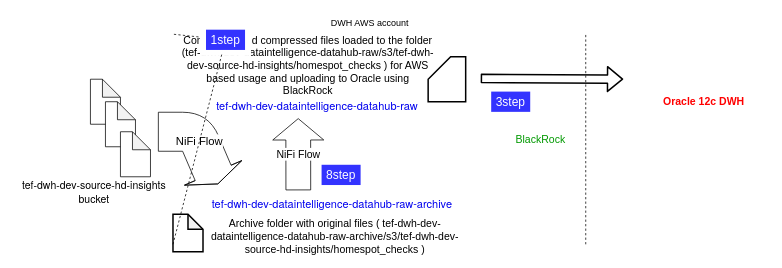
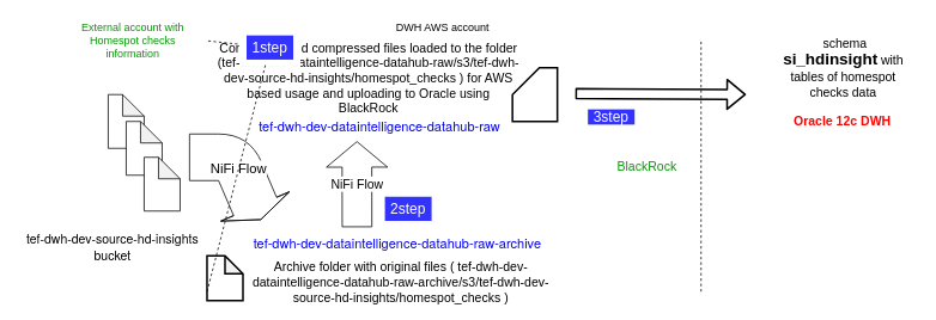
  <mxCell id="0" />
  <mxCell id="1" parent="0" />
  <mxCell id="2" value="" style="endArrow=none;dashed=1;html=1;" edge="1" parent="1"><mxGeometry width="50" height="50" relative="1" as="geometry"><mxPoint x="780" y="325" as="sourcePoint" /><mxPoint x="780" y="45" as="targetPoint" /></mxGeometry></mxCell>
  <mxCell id="3" value="" style="shape=note;whiteSpace=wrap;html=1;backgroundOutline=1;darkOpacity=0.05;size=24;" vertex="1" parent="1"><mxGeometry x="120" y="105" width="40" height="60" as="geometry" /></mxCell>
  <mxCell id="4" value="" style="endArrow=none;dashed=1;html=1;" edge="1" parent="1" source="23"><mxGeometry width="50" height="50" relative="1" as="geometry"><mxPoint x="230" y="325" as="sourcePoint" /><mxPoint x="230" y="45" as="targetPoint" /></mxGeometry></mxCell>
+ <mxCell id="5" value="External account with Homespot checks information" style="text;html=1;strokeColor=none;fillColor=none;align=center;verticalAlign=middle;whiteSpace=wrap;rounded=0;fontColor=#009900;" vertex="1" parent="1"><mxGeometry x="80" y="35" width="135" height="20" as="geometry" /></mxCell>
  <mxCell id="6" value="DWH AWS account" style="text;html=1;strokeColor=none;fillColor=none;align=center;verticalAlign=middle;whiteSpace=wrap;rounded=0;" vertex="1" parent="1"><mxGeometry x="425" y="20" width="135" height="20" as="geometry" /></mxCell>
  <mxCell id="7" value="Oracle 12c DWH" style="text;html=1;strokeColor=none;fillColor=none;align=center;verticalAlign=middle;whiteSpace=wrap;rounded=0;fontStyle=1;fontColor=#FF0000;fontSize=14;" vertex="1" parent="1"><mxGeometry x="870" y="125" width="135" height="20" as="geometry" /></mxCell>
  <mxCell id="8" value="" style="shape=note;whiteSpace=wrap;html=1;backgroundOutline=1;darkOpacity=0.05;size=24;" vertex="1" parent="1"><mxGeometry x="140" y="135" width="40" height="60" as="geometry" /></mxCell>
  <mxCell id="9" value="" style="shape=note;whiteSpace=wrap;html=1;backgroundOutline=1;darkOpacity=0.05;size=24;" vertex="1" parent="1"><mxGeometry x="160" y="175" width="40" height="60" as="geometry" /></mxCell>
- <mxCell id="10" value="&lt;span style=&quot;font-family: &amp;#34;helvetica neue&amp;#34; , &amp;#34;roboto&amp;#34; , &amp;#34;arial&amp;#34; , sans-serif ; font-size: 14px&quot;&gt;tef-dwh-dev-source-hd-insights&lt;br&gt;bucket&lt;br&gt;&lt;/span&gt;" style="text;html=1;strokeColor=none;fillColor=none;align=center;verticalAlign=middle;whiteSpace=wrap;rounded=0;fontSize=14;" vertex="1" parent="1"><mxGeometry x="20" y="245" width="210" height="20" as="geometry" /></mxCell>
+ <mxCell id="10" value="&lt;span style=&quot;font-family: &amp;#34;helvetica neue&amp;#34; , &amp;#34;roboto&amp;#34; , &amp;#34;arial&amp;#34; , sans-serif ; font-size: 14px&quot;&gt;tef-dwh-dev-source-hd-insights&lt;br&gt;bucket&lt;br&gt;&lt;/span&gt;" style="text;html=1;strokeColor=none;fillColor=none;align=center;verticalAlign=middle;whiteSpace=wrap;rounded=0;fontSize=14;" vertex="1" parent="1"><mxGeometry x="20" y="265" width="210" height="20" as="geometry" /></mxCell>
  <mxCell id="11" value="&lt;!--StartFragment--&gt;&lt;a class=&quot;awsui-breadcrumb-link&quot; href=&quot;https://s3.console.aws.amazon.com/s3/#&quot; style=&quot;box-sizing: border-box; text-decoration: none; font-weight: 400; outline: 0px; min-width: 15px; min-height: 15px; display: inline-block; cursor: default; padding: 0px 10px; font-family: &amp;quot;Helvetica Neue&amp;quot;, Roboto, Arial, sans-serif; font-size: 14.667px; font-style: normal; font-variant-ligatures: normal; font-variant-caps: normal; letter-spacing: normal; orphans: 2; text-align: start; text-indent: 0px; text-transform: none; widows: 2; word-spacing: 0px; -webkit-text-stroke-width: 0px;&quot;&gt;tef-dwh-dev-dataintelligence-datahub-raw-archive&lt;/a&gt;&lt;!--EndFragment--&gt;" style="text;whiteSpace=wrap;html=1;" vertex="1" parent="1"><mxGeometry x="270" y="255" width="392.5" height="10" as="geometry" /></mxCell>
  <mxCell id="12" value="&lt;!--StartFragment--&gt;&lt;a class=&quot;awsui-breadcrumb-link&quot; href=&quot;https://s3.console.aws.amazon.com/s3/#&quot; style=&quot;box-sizing: border-box; text-decoration: none; font-weight: 400; min-width: 15px; min-height: 15px; display: inline-block; cursor: default; padding: 0px 10px; font-family: &amp;quot;Helvetica Neue&amp;quot;, Roboto, Arial, sans-serif; font-size: 14.667px; font-style: normal; font-variant-ligatures: normal; font-variant-caps: normal; letter-spacing: normal; orphans: 2; text-align: start; text-indent: 0px; text-transform: none; widows: 2; word-spacing: 0px; -webkit-text-stroke-width: 0px;&quot;&gt;tef-dwh-dev-dataintelligence-datahub-raw&lt;/a&gt;&lt;!--EndFragment--&gt;" style="text;whiteSpace=wrap;html=1;" vertex="1" parent="1"><mxGeometry x="276.25" y="125" width="320" height="30" as="geometry" /></mxCell>
  <mxCell id="13" value="NiFi Flow" style="shape=flexArrow;endArrow=classic;html=1;endWidth=30;endSize=5;width=52;fontSize=15;" edge="1" parent="1"><mxGeometry width="50" height="50" relative="1" as="geometry"><mxPoint x="210" y="175" as="sourcePoint" /><mxPoint x="290" y="245" as="targetPoint" /><Array as="points"><mxPoint x="260" y="175" /></Array></mxGeometry></mxCell>
  <mxCell id="14" value="Archive folder with original files (&amp;nbsp;&lt;span style=&quot;font-family: &amp;#34;segoe ui&amp;#34; , , &amp;#34;apple color emoji&amp;#34; , &amp;#34;segoe ui emoji&amp;#34; , sans-serif&quot;&gt;tef-dwh-dev-dataintelligence-datahub-raw-archive/s3/tef-dwh-dev-source-hd-insights/homespot_checks )&lt;/span&gt;" style="text;html=1;strokeColor=none;fillColor=none;align=center;verticalAlign=middle;whiteSpace=wrap;rounded=0;fontSize=14;" vertex="1" parent="1"><mxGeometry x="276.25" y="305" width="340" height="20" as="geometry" /></mxCell>
  <mxCell id="15" value="Compacted and compressed files loaded to the folder (tef-dwh-dev-dataintelligence-datahub-raw/s3/tef-dwh-dev-source-hd-insights/homespot_checks ) for AWS based usage and uploading to Oracle using BlackRock&lt;br&gt;&lt;span style=&quot;font-family: monospace ; font-size: 0px&quot;&gt;%3CmxGraphModel%3E%3Croot%3E%3CmxCell%20id%3D%220%22%2F%3E%3CmxCell%20id%3D%221%22%20parent%3D%220%22%2F%3E%3CmxCell%20id%3D%222%22%20value%3D%22Archive%20folder%20with%20original%20files%20(%26amp%3Bnbsp%3B%26lt%3Bspan%20style%3D%26quot%3Bfont-family%3A%20%26amp%3B%2334%3Bsegoe%20ui%26amp%3B%2334%3B%20%2C%20%2C%20%26amp%3B%2334%3Bapple%20color%20emoji%26amp%3B%2334%3B%20%2C%20%26amp%3B%2334%3Bsegoe%20ui%20emoji%26amp%3B%2334%3B%20%2C%20sans-serif%26quot%3B%26gt%3Btef-dwh-dev-dataintelligence-datahub-raw-archive%2Fs3%2Ftef-dwh-dev-source-hd-insights%2Fhomespot_checks%20)%26lt%3B%2Fspan%26gt%3B%22%20style%3D%22text%3Bhtml%3D1%3BstrokeColor%3Dnone%3BfillColor%3Dnone%3Balign%3Dcenter%3BverticalAlign%3Dmiddle%3BwhiteSpace%3Dwrap%3Brounded%3D0%3BfontSize%3D14%3B%22%20vertex%3D%221%22%20parent%3D%221%22%3E%3CmxGeometry%20x%3D%22170%22%20y%3D%22300%22%20width%3D%22340%22%20height%3D%2220%22%20as%3D%22geometry%22%2F%3E%3C%2FmxCell%3E%3C%2Froot%3E%3C%2FmxGraphModel%3E&lt;/span&gt;" style="text;html=1;strokeColor=none;fillColor=none;align=center;verticalAlign=middle;whiteSpace=wrap;rounded=0;fontSize=14;" vertex="1" parent="1"><mxGeometry x="240" y="85" width="340" height="20" as="geometry" /></mxCell>
  <mxCell id="16" value="" style="shape=note;whiteSpace=wrap;html=1;backgroundOutline=1;darkOpacity=0.05;strokeWidth=2;fontSize=8;size=20;" vertex="1" parent="1"><mxGeometry x="230" y="285" width="40" height="50" as="geometry" /></mxCell>
  <mxCell id="17" value="NiFi Flow" style="shape=flexArrow;endArrow=classic;html=1;fontSize=14;endWidth=34;endSize=9.16;width=33;entryX=0.377;entryY=1.067;entryDx=0;entryDy=0;entryPerimeter=0;" edge="1" parent="1" target="12"><mxGeometry width="50" height="50" relative="1" as="geometry"><mxPoint x="397" y="253" as="sourcePoint" /><mxPoint x="390" y="165" as="targetPoint" /><Array as="points" /></mxGeometry></mxCell>
  <mxCell id="18" value="" style="shape=card;whiteSpace=wrap;html=1;strokeWidth=2;fontSize=14;" vertex="1" parent="1"><mxGeometry x="570" y="75" width="50" height="60" as="geometry" /></mxCell>
  <mxCell id="19" value="" style="shape=flexArrow;endArrow=classic;html=1;strokeWidth=2;fontSize=14;fontColor=#009900;" edge="1" parent="1"><mxGeometry width="50" height="50" relative="1" as="geometry"><mxPoint x="640" y="104" as="sourcePoint" /><mxPoint x="830" y="104.864" as="targetPoint" /></mxGeometry></mxCell>
  <mxCell id="20" value="BlackRock" style="text;html=1;strokeColor=none;fillColor=none;align=center;verticalAlign=middle;whiteSpace=wrap;rounded=0;fontSize=14;fontColor=#009900;" vertex="1" parent="1"><mxGeometry x="680" y="175" width="80" height="20" as="geometry" /></mxCell>
  <mxCell id="21" value="&lt;p style=&quot;line-height: 80%&quot;&gt;&lt;img src=&quot;https://download.seaicons.com/download/i12393/gakuseisean/ivista-2/gakuseisean-ivista-2-misc-database-3.ico&quot; alt=&quot;база данных 3 значок - ico,png,icns,Бесплатные иконки скачать&quot;&gt;&lt;/p&gt;" style="text;whiteSpace=wrap;html=1;fontSize=14;fontColor=#009900;" vertex="1" parent="1"><mxGeometry x="810" y="125" width="180" height="160" as="geometry" /></mxCell>
+ <mxCell id="22" value="&lt;span style=&quot;font-family: , &amp;#34;blinkmacsystemfont&amp;#34; , &amp;#34;segoe ui&amp;#34; , &amp;#34;roboto&amp;#34; , &amp;#34;oxygen&amp;#34; , &amp;#34;ubuntu&amp;#34; , &amp;#34;fira sans&amp;#34; , &amp;#34;droid sans&amp;#34; , &amp;#34;helvetica neue&amp;#34; , sans-serif ; letter-spacing: -0.07px&quot;&gt;&amp;nbsp;schema &lt;b&gt;&lt;font style=&quot;font-size: 18px&quot;&gt;si_hdinsight&lt;/font&gt;&lt;/b&gt; with tables of homespot checks data&lt;/span&gt;" style="text;html=1;strokeColor=none;fillColor=none;align=center;verticalAlign=middle;whiteSpace=wrap;rounded=0;fontSize=14;fontColor=#000000;" vertex="1" parent="1"><mxGeometry x="857" y="45" width="163" height="60" as="geometry" /></mxCell>
  <mxCell id="23" value="1step" style="text;html=1;strokeColor=#FFFFFF;fillColor=#3333FF;align=center;verticalAlign=middle;whiteSpace=wrap;rounded=0;fontSize=16;fontColor=#FFFFFF;strokeWidth=8;" vertex="1" parent="1"><mxGeometry x="270" y="35" width="60" height="35" as="geometry" /></mxCell>
  <mxCell id="24" value="" style="endArrow=none;dashed=1;html=1;" edge="1" parent="1" target="23"><mxGeometry width="50" height="50" relative="1" as="geometry"><mxPoint x="230" y="325" as="sourcePoint" /><mxPoint x="230" y="45" as="targetPoint" /></mxGeometry></mxCell>
- <mxCell id="25" value="8step" style="text;html=1;strokeColor=#FFFFFF;fillColor=#3333FF;align=center;verticalAlign=middle;whiteSpace=wrap;rounded=0;fontSize=16;fontColor=#FFFFFF;strokeWidth=8;" vertex="1" parent="1"><mxGeometry x="424" y="215" width="60" height="35" as="geometry" /></mxCell>
- <mxCell id="26" value="3step" style="text;html=1;strokeColor=#FFFFFF;fillColor=#3333FF;align=center;verticalAlign=middle;whiteSpace=wrap;rounded=0;fontSize=16;fontColor=#FFFFFF;strokeWidth=8;" vertex="1" parent="1"><mxGeometry x="650" y="117.5" width="60" height="35" as="geometry" /></mxCell>
+ <mxCell id="25" value="2step" style="text;html=1;strokeColor=#FFFFFF;fillColor=#3333FF;align=center;verticalAlign=middle;whiteSpace=wrap;rounded=0;fontSize=16;fontColor=#FFFFFF;strokeWidth=8;" vertex="1" parent="1"><mxGeometry x="424" y="215" width="60" height="35" as="geometry" /></mxCell>
+ <mxCell id="26" value="3step" style="text;html=1;strokeColor=#FFFFFF;fillColor=#3333FF;align=center;verticalAlign=middle;whiteSpace=wrap;rounded=0;fontSize=16;fontColor=#FFFFFF;strokeWidth=8;" vertex="1" parent="1"><mxGeometry x="650" y="117.5" width="60" height="25" as="geometry" /></mxCell>
